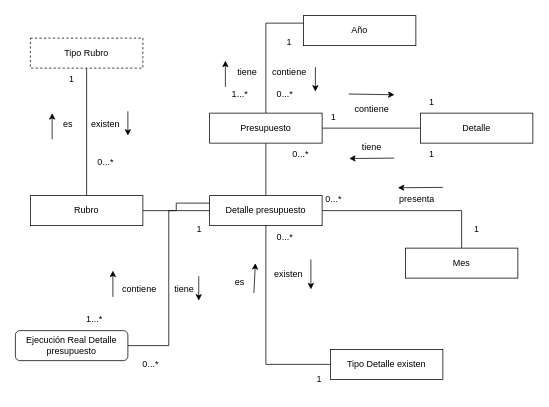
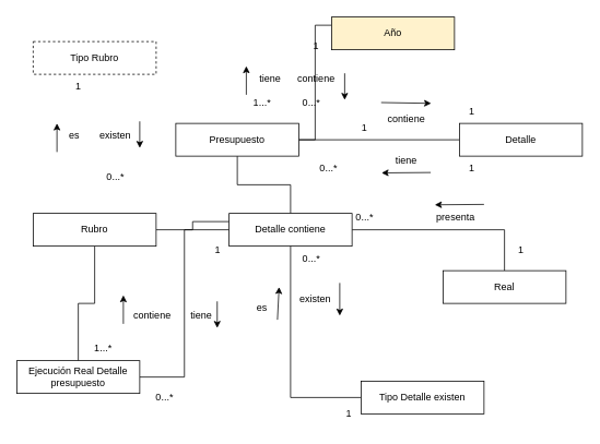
  <mxCell id="0" />
  <mxCell id="1" parent="0" />
  <mxCell id="2" value="Tipo Rubro" style="rounded=0;whiteSpace=wrap;html=1;dashed=1;" vertex="1" parent="1"><mxGeometry x="40" y="50" width="150" height="40" as="geometry" /></mxCell>
- <mxCell id="3" value="" style="edgeStyle=orthogonalEdgeStyle;rounded=0;orthogonalLoop=1;jettySize=auto;html=1;strokeWidth=1;endArrow=none;endFill=0;" edge="1" parent="1" source="5" target="2"><mxGeometry relative="1" as="geometry" /></mxCell>
+ <mxCell id="3" value="" style="edgeStyle=orthogonalEdgeStyle;rounded=0;orthogonalLoop=1;jettySize=auto;html=1;strokeWidth=1;endArrow=none;endFill=0;" edge="1" parent="1" source="5" target="24"><mxGeometry relative="1" as="geometry" /></mxCell>
  <mxCell id="4" style="edgeStyle=orthogonalEdgeStyle;rounded=0;orthogonalLoop=1;jettySize=auto;html=1;entryX=0;entryY=0.25;entryDx=0;entryDy=0;endArrow=none;endFill=0;strokeWidth=1;" edge="1" parent="1" source="5" target="15"><mxGeometry relative="1" as="geometry" /></mxCell>
  <mxCell id="5" value="Rubro" style="rounded=0;whiteSpace=wrap;html=1;" vertex="1" parent="1"><mxGeometry x="40" y="260" width="150" height="40" as="geometry" /></mxCell>
  <mxCell id="6" value="es" style="text;html=1;align=center;verticalAlign=middle;resizable=0;points=[];autosize=1;strokeColor=none;fillColor=none;" vertex="1" parent="1"><mxGeometry x="70" y="150" width="40" height="30" as="geometry" /></mxCell>
  <mxCell id="7" value="" style="endArrow=classic;html=1;rounded=0;strokeWidth=1;" edge="1" parent="1"><mxGeometry width="50" height="50" relative="1" as="geometry"><mxPoint x="69" y="185" as="sourcePoint" /><mxPoint x="69" y="150" as="targetPoint" /></mxGeometry></mxCell>
  <mxCell id="8" value="existen" style="text;html=1;align=center;verticalAlign=middle;resizable=0;points=[];autosize=1;strokeColor=none;fillColor=none;" vertex="1" parent="1"><mxGeometry x="110" y="150" width="60" height="30" as="geometry" /></mxCell>
  <mxCell id="9" value="" style="endArrow=classic;html=1;rounded=0;strokeWidth=1;" edge="1" parent="1"><mxGeometry width="50" height="50" relative="1" as="geometry"><mxPoint x="170" y="147.5" as="sourcePoint" /><mxPoint x="170" y="180" as="targetPoint" /></mxGeometry></mxCell>
  <mxCell id="10" value="1" style="text;html=1;align=center;verticalAlign=middle;resizable=0;points=[];autosize=1;strokeColor=none;fillColor=none;" vertex="1" parent="1"><mxGeometry x="80" y="90" width="30" height="30" as="geometry" /></mxCell>
  <mxCell id="11" value="0...*" style="text;html=1;align=center;verticalAlign=middle;resizable=0;points=[];autosize=1;strokeColor=none;fillColor=none;" vertex="1" parent="1"><mxGeometry x="359" y="110" width="40" height="30" as="geometry" /></mxCell>
  <mxCell id="12" value="" style="edgeStyle=orthogonalEdgeStyle;rounded=0;orthogonalLoop=1;jettySize=auto;html=1;endArrow=none;endFill=0;strokeWidth=1;" edge="1" parent="1" source="15" target="18"><mxGeometry relative="1" as="geometry" /></mxCell>
  <mxCell id="13" style="edgeStyle=orthogonalEdgeStyle;rounded=0;orthogonalLoop=1;jettySize=auto;html=1;entryX=0.5;entryY=0;entryDx=0;entryDy=0;endArrow=none;endFill=0;strokeWidth=1;" edge="1" parent="1" source="15" target="21"><mxGeometry relative="1" as="geometry" /></mxCell>
  <mxCell id="14" style="edgeStyle=orthogonalEdgeStyle;rounded=0;orthogonalLoop=1;jettySize=auto;html=1;entryX=1;entryY=0.5;entryDx=0;entryDy=0;endArrow=none;endFill=0;strokeWidth=1;" edge="1" parent="1" source="15" target="24"><mxGeometry relative="1" as="geometry" /></mxCell>
- <mxCell id="15" value="Detalle presupuesto" style="rounded=0;whiteSpace=wrap;html=1;" vertex="1" parent="1"><mxGeometry x="279" y="260" width="150" height="40" as="geometry" /></mxCell>
+ <mxCell id="15" value="Detalle contiene" style="rounded=0;whiteSpace=wrap;html=1;" vertex="1" parent="1"><mxGeometry x="279" y="260" width="150" height="40" as="geometry" /></mxCell>
  <mxCell id="16" style="edgeStyle=orthogonalEdgeStyle;rounded=0;orthogonalLoop=1;jettySize=auto;html=1;entryX=0;entryY=0.25;entryDx=0;entryDy=0;endArrow=none;endFill=0;strokeWidth=1;" edge="1" parent="1" source="18" target="19"><mxGeometry relative="1" as="geometry" /></mxCell>
  <mxCell id="17" style="edgeStyle=orthogonalEdgeStyle;rounded=0;orthogonalLoop=1;jettySize=auto;html=1;entryX=0;entryY=0.5;entryDx=0;entryDy=0;endArrow=none;endFill=0;strokeWidth=1;" edge="1" parent="1" source="18" target="20"><mxGeometry relative="1" as="geometry" /></mxCell>
- <mxCell id="18" value="Presupuesto" style="rounded=0;whiteSpace=wrap;html=1;" vertex="1" parent="1"><mxGeometry x="279" y="150" width="150" height="40" as="geometry" /></mxCell>
- <mxCell id="19" value="Año" style="rounded=0;whiteSpace=wrap;html=1;" vertex="1" parent="1"><mxGeometry x="404" y="20" width="150" height="40" as="geometry" /></mxCell>
+ <mxCell id="18" value="Presupuesto" style="rounded=0;whiteSpace=wrap;html=1;" vertex="1" parent="1"><mxGeometry x="214" y="150" width="150" height="40" as="geometry" /></mxCell>
+ <mxCell id="19" value="Año" style="rounded=0;whiteSpace=wrap;html=1;fillColor=#fff2cc;" vertex="1" parent="1"><mxGeometry x="404" y="20" width="150" height="40" as="geometry" /></mxCell>
  <mxCell id="20" value="Detalle" style="rounded=0;whiteSpace=wrap;html=1;" vertex="1" parent="1"><mxGeometry x="560" y="150" width="150" height="40" as="geometry" /></mxCell>
- <mxCell id="21" value="Mes" style="rounded=0;whiteSpace=wrap;html=1;" vertex="1" parent="1"><mxGeometry x="540" y="330" width="150" height="40" as="geometry" /></mxCell>
+ <mxCell id="21" value="Real" style="rounded=0;whiteSpace=wrap;html=1;" vertex="1" parent="1"><mxGeometry x="540" y="330" width="150" height="40" as="geometry" /></mxCell>
  <mxCell id="22" style="edgeStyle=orthogonalEdgeStyle;rounded=0;orthogonalLoop=1;jettySize=auto;html=1;endArrow=none;endFill=0;strokeWidth=1;" edge="1" parent="1" source="23" target="15"><mxGeometry relative="1" as="geometry" /></mxCell>
  <mxCell id="23" value="Tipo Detalle existen" style="rounded=0;whiteSpace=wrap;html=1;" vertex="1" parent="1"><mxGeometry x="440" y="465" width="150" height="40" as="geometry" /></mxCell>
- <mxCell id="24" value="Ejecución Real Detalle presupuesto" style="whiteSpace=wrap;html=1;rounded=1;" vertex="1" parent="1"><mxGeometry x="20" y="440" width="150" height="40" as="geometry" /></mxCell>
+ <mxCell id="24" value="Ejecución Real Detalle presupuesto" style="rounded=0;whiteSpace=wrap;html=1;" vertex="1" parent="1"><mxGeometry x="20" y="440" width="150" height="40" as="geometry" /></mxCell>
  <mxCell id="25" value="1" style="text;html=1;align=center;verticalAlign=middle;resizable=0;points=[];autosize=1;strokeColor=none;fillColor=none;" vertex="1" parent="1"><mxGeometry x="370" y="40" width="30" height="30" as="geometry" /></mxCell>
  <mxCell id="26" value="contiene" style="text;html=1;align=center;verticalAlign=middle;resizable=0;points=[];autosize=1;strokeColor=none;fillColor=none;" vertex="1" parent="1"><mxGeometry x="350" y="80" width="70" height="30" as="geometry" /></mxCell>
  <mxCell id="27" value="" style="endArrow=classic;html=1;rounded=0;strokeWidth=1;" edge="1" parent="1"><mxGeometry width="50" height="50" relative="1" as="geometry"><mxPoint x="300" y="115" as="sourcePoint" /><mxPoint x="300" y="80" as="targetPoint" /></mxGeometry></mxCell>
  <mxCell id="28" value="tiene" style="text;html=1;align=center;verticalAlign=middle;resizable=0;points=[];autosize=1;strokeColor=none;fillColor=none;" vertex="1" parent="1"><mxGeometry x="304" y="80" width="50" height="30" as="geometry" /></mxCell>
  <mxCell id="29" value="1...*" style="text;html=1;align=center;verticalAlign=middle;resizable=0;points=[];autosize=1;strokeColor=none;fillColor=none;" vertex="1" parent="1"><mxGeometry x="299" y="110" width="40" height="30" as="geometry" /></mxCell>
  <mxCell id="30" value="0...*" style="text;html=1;align=center;verticalAlign=middle;resizable=0;points=[];autosize=1;strokeColor=none;fillColor=none;" vertex="1" parent="1"><mxGeometry x="120" y="200" width="40" height="30" as="geometry" /></mxCell>
  <mxCell id="31" value="tiene" style="text;html=1;align=center;verticalAlign=middle;resizable=0;points=[];autosize=1;strokeColor=none;fillColor=none;" vertex="1" parent="1"><mxGeometry x="220" y="370" width="50" height="30" as="geometry" /></mxCell>
  <mxCell id="32" value="" style="endArrow=classic;html=1;rounded=0;strokeWidth=1;" edge="1" parent="1"><mxGeometry width="50" height="50" relative="1" as="geometry"><mxPoint x="264.5" y="367.5" as="sourcePoint" /><mxPoint x="264.5" y="400" as="targetPoint" /></mxGeometry></mxCell>
  <mxCell id="33" value="1" style="text;html=1;align=center;verticalAlign=middle;resizable=0;points=[];autosize=1;strokeColor=none;fillColor=none;" vertex="1" parent="1"><mxGeometry x="250" y="290" width="30" height="30" as="geometry" /></mxCell>
  <mxCell id="34" value="0...*" style="text;html=1;align=center;verticalAlign=middle;resizable=0;points=[];autosize=1;strokeColor=none;fillColor=none;" vertex="1" parent="1"><mxGeometry x="180" y="470" width="40" height="30" as="geometry" /></mxCell>
  <mxCell id="35" value="" style="endArrow=classic;html=1;rounded=0;strokeWidth=1;" edge="1" parent="1"><mxGeometry width="50" height="50" relative="1" as="geometry"><mxPoint x="420" y="88.75" as="sourcePoint" /><mxPoint x="420" y="121.25" as="targetPoint" /></mxGeometry></mxCell>
  <mxCell id="36" value="contiene" style="text;html=1;align=center;verticalAlign=middle;resizable=0;points=[];autosize=1;strokeColor=none;fillColor=none;" vertex="1" parent="1"><mxGeometry x="150" y="370" width="70" height="30" as="geometry" /></mxCell>
  <mxCell id="37" value="" style="endArrow=classic;html=1;rounded=0;strokeWidth=1;" edge="1" parent="1"><mxGeometry width="50" height="50" relative="1" as="geometry"><mxPoint x="150" y="395" as="sourcePoint" /><mxPoint x="150" y="360" as="targetPoint" /></mxGeometry></mxCell>
  <mxCell id="38" value="1...*" style="text;html=1;align=center;verticalAlign=middle;resizable=0;points=[];autosize=1;strokeColor=none;fillColor=none;" vertex="1" parent="1"><mxGeometry x="105" y="410" width="40" height="30" as="geometry" /></mxCell>
  <mxCell id="39" value="tiene" style="text;html=1;align=center;verticalAlign=middle;resizable=0;points=[];autosize=1;strokeColor=none;fillColor=none;" vertex="1" parent="1"><mxGeometry x="470" y="180" width="50" height="30" as="geometry" /></mxCell>
  <mxCell id="40" value="" style="endArrow=classic;html=1;rounded=0;strokeWidth=1;" edge="1" parent="1"><mxGeometry width="50" height="50" relative="1" as="geometry"><mxPoint x="525" y="210" as="sourcePoint" /><mxPoint x="465" y="210.5" as="targetPoint" /></mxGeometry></mxCell>
  <mxCell id="41" value="1" style="text;html=1;align=center;verticalAlign=middle;resizable=0;points=[];autosize=1;strokeColor=none;fillColor=none;" vertex="1" parent="1"><mxGeometry x="560" y="190" width="30" height="30" as="geometry" /></mxCell>
  <mxCell id="42" value="0...*" style="text;html=1;align=center;verticalAlign=middle;resizable=0;points=[];autosize=1;strokeColor=none;fillColor=none;" vertex="1" parent="1"><mxGeometry x="380" y="190" width="40" height="30" as="geometry" /></mxCell>
  <mxCell id="43" value="contiene" style="text;html=1;align=center;verticalAlign=middle;resizable=0;points=[];autosize=1;strokeColor=none;fillColor=none;" vertex="1" parent="1"><mxGeometry x="460" y="130" width="70" height="30" as="geometry" /></mxCell>
  <mxCell id="44" value="" style="endArrow=classic;html=1;rounded=0;strokeWidth=1;" edge="1" parent="1"><mxGeometry width="50" height="50" relative="1" as="geometry"><mxPoint x="464.5" y="124.5" as="sourcePoint" /><mxPoint x="525.5" y="125.5" as="targetPoint" /></mxGeometry></mxCell>
  <mxCell id="45" value="1" style="text;html=1;align=center;verticalAlign=middle;resizable=0;points=[];autosize=1;strokeColor=none;fillColor=none;" vertex="1" parent="1"><mxGeometry x="429" y="140" width="30" height="30" as="geometry" /></mxCell>
  <mxCell id="46" value="1" style="text;html=1;align=center;verticalAlign=middle;resizable=0;points=[];autosize=1;strokeColor=none;fillColor=none;" vertex="1" parent="1"><mxGeometry x="560" y="120" width="30" height="30" as="geometry" /></mxCell>
  <mxCell id="47" value="1" style="text;html=1;align=center;verticalAlign=middle;resizable=0;points=[];autosize=1;strokeColor=none;fillColor=none;" vertex="1" parent="1"><mxGeometry x="620" y="290" width="30" height="30" as="geometry" /></mxCell>
  <mxCell id="48" value="0...*" style="text;html=1;align=center;verticalAlign=middle;resizable=0;points=[];autosize=1;strokeColor=none;fillColor=none;" vertex="1" parent="1"><mxGeometry x="424" y="250" width="40" height="30" as="geometry" /></mxCell>
  <mxCell id="49" value="presenta" style="text;html=1;align=center;verticalAlign=middle;resizable=0;points=[];autosize=1;strokeColor=none;fillColor=none;" vertex="1" parent="1"><mxGeometry x="520" y="250" width="70" height="30" as="geometry" /></mxCell>
  <mxCell id="50" value="" style="endArrow=classic;html=1;rounded=0;strokeWidth=1;" edge="1" parent="1"><mxGeometry width="50" height="50" relative="1" as="geometry"><mxPoint x="590" y="249" as="sourcePoint" /><mxPoint x="530" y="249.5" as="targetPoint" /></mxGeometry></mxCell>
  <mxCell id="51" value="existen" style="text;html=1;align=center;verticalAlign=middle;resizable=0;points=[];autosize=1;strokeColor=none;fillColor=none;" vertex="1" parent="1"><mxGeometry x="354" y="350" width="60" height="30" as="geometry" /></mxCell>
  <mxCell id="52" value="" style="endArrow=classic;html=1;rounded=0;strokeWidth=1;" edge="1" parent="1"><mxGeometry width="50" height="50" relative="1" as="geometry"><mxPoint x="414" y="345" as="sourcePoint" /><mxPoint x="414" y="385" as="targetPoint" /></mxGeometry></mxCell>
  <mxCell id="53" value="" style="endArrow=classic;html=1;rounded=0;strokeWidth=1;" edge="1" parent="1"><mxGeometry width="50" height="50" relative="1" as="geometry"><mxPoint x="338" y="390" as="sourcePoint" /><mxPoint x="340" y="350" as="targetPoint" /></mxGeometry></mxCell>
  <mxCell id="54" value="0...*" style="text;html=1;align=center;verticalAlign=middle;resizable=0;points=[];autosize=1;strokeColor=none;fillColor=none;" vertex="1" parent="1"><mxGeometry x="359" y="300" width="40" height="30" as="geometry" /></mxCell>
  <mxCell id="55" value="es" style="text;html=1;align=center;verticalAlign=middle;resizable=0;points=[];autosize=1;strokeColor=none;fillColor=none;" vertex="1" parent="1"><mxGeometry x="299" y="360" width="40" height="30" as="geometry" /></mxCell>
  <mxCell id="56" value="1" style="text;html=1;align=center;verticalAlign=middle;resizable=0;points=[];autosize=1;strokeColor=none;fillColor=none;" vertex="1" parent="1"><mxGeometry x="410" y="490" width="30" height="30" as="geometry" /></mxCell>
